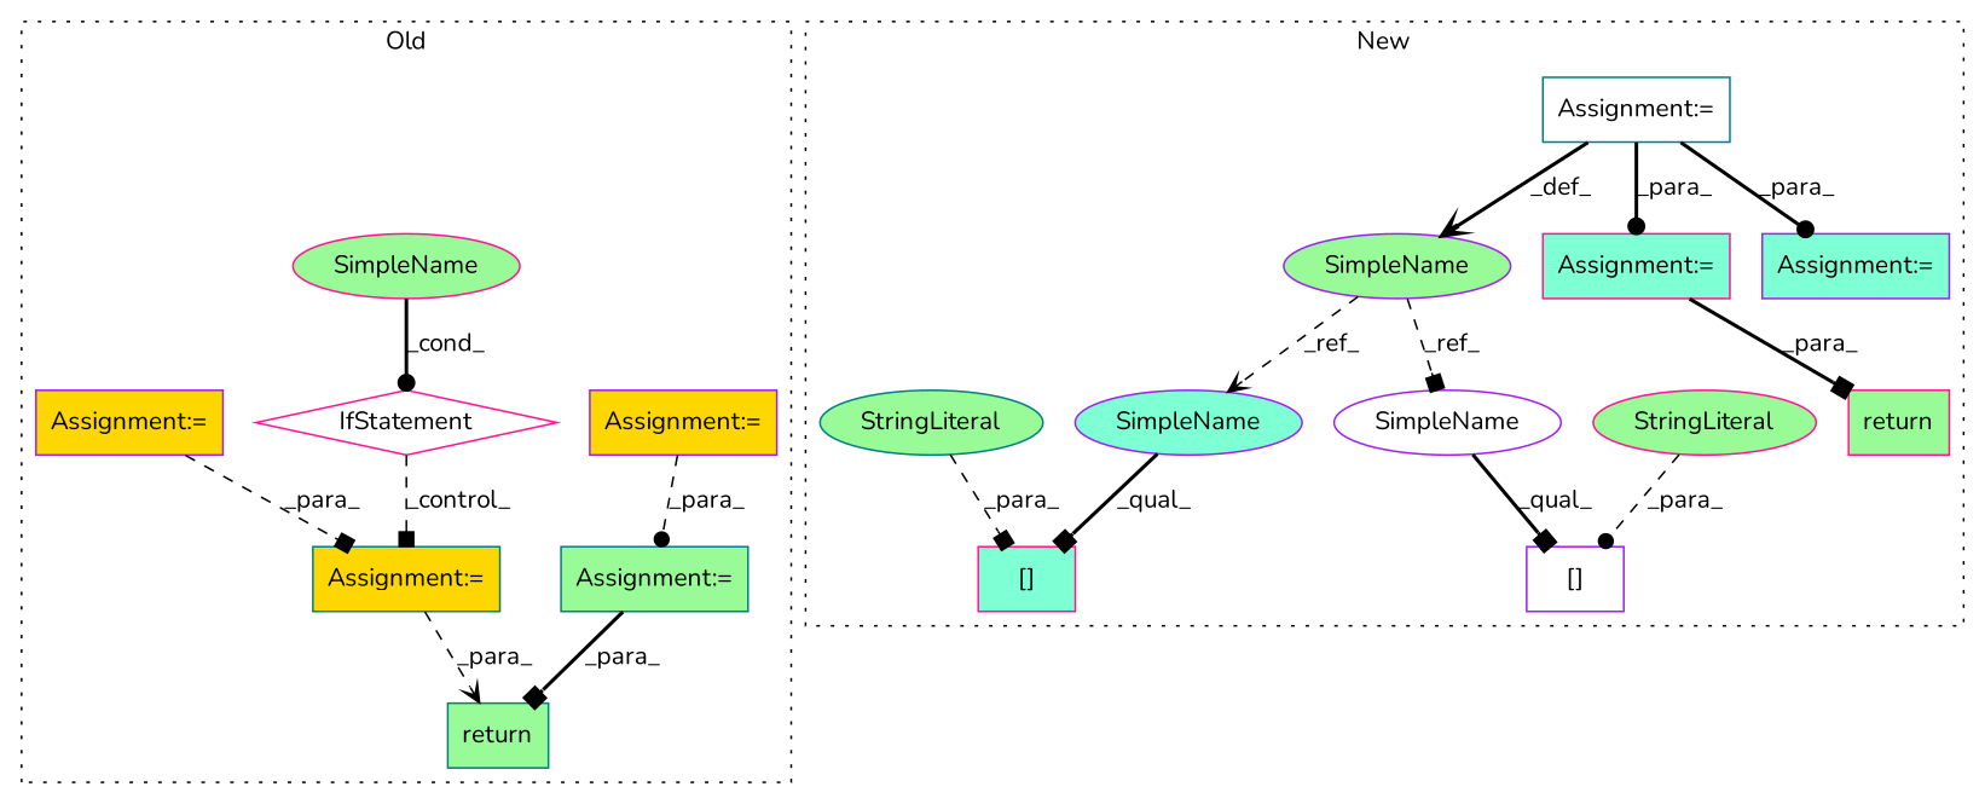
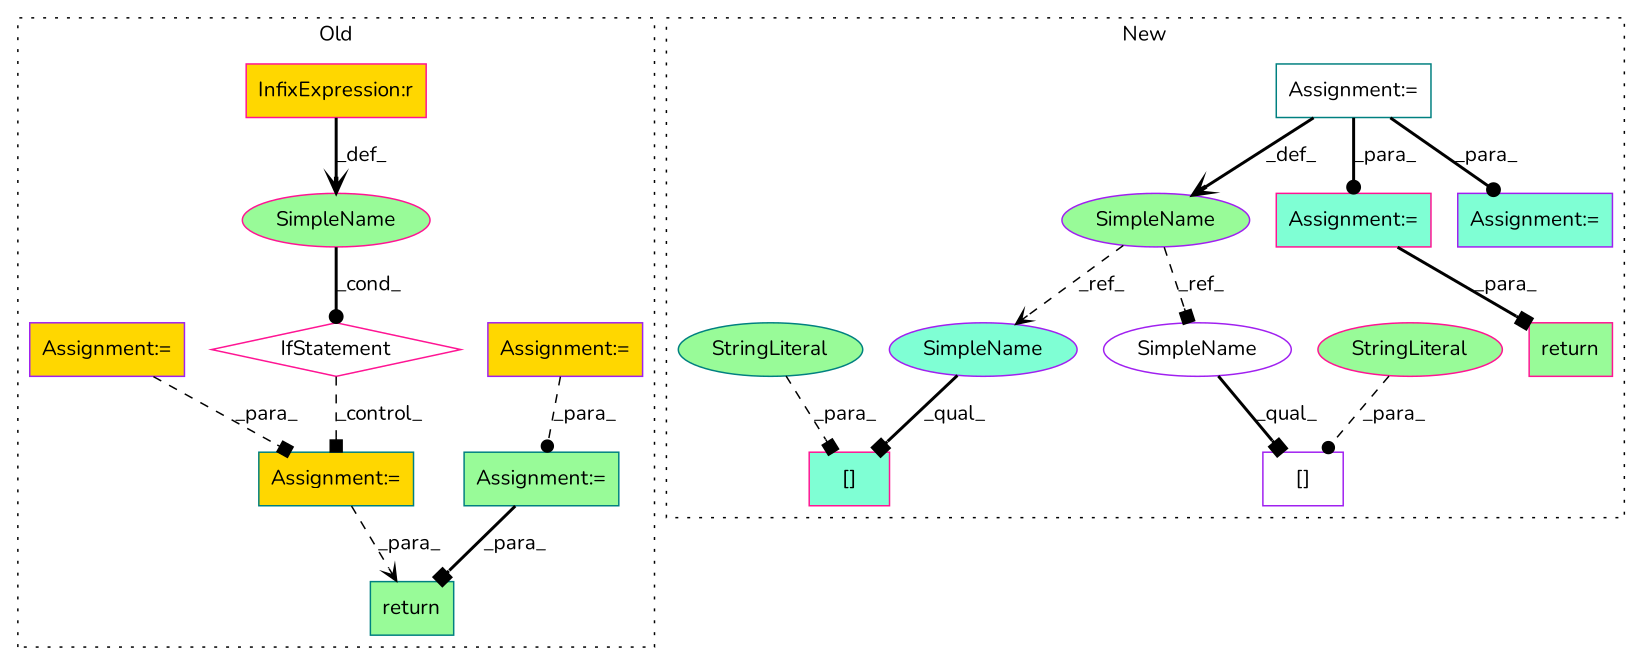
  digraph {
    fontname=Nunito
    node [a=7 l=1 shape=box style=filled fillcolor=palegreen color=purple fontname=Nunito]
    edge [style=bold arrowhead=box fontname=Nunito]
    n1 [a=41 l=7 label=return s=792 color=teal]
    n2 [label="Assignment:=" s=564 fillcolor=gold]
    n3 [l=2 label="Assignment:=" s=679 color=teal]
    n4 [l=2 label="Assignment:=" s=718 fillcolor=gold color=teal]
    n5 [a=25 l="4,2" label=IfStatement s="690,704" shape=diamond fillcolor=white color=deeppink]
    n6 [a=42 label=SimpleName shape=ellipse color=deeppink l=""]
+   n7 [a=27 l=4 label="InfixExpression:r" s=699 fillcolor=gold color=deeppink]
    n8 [label="Assignment:=" s=551 fillcolor=gold]
    n9 [a=2 l="7,1" label="[]" s="490,528" fillcolor=aquamarine color=deeppink]
    n10 [label="Assignment:=" s=280 fillcolor=white color=teal]
    n11 [a=41 l=7 label=return s=541 color=deeppink]
    n12 [label="Assignment:=" s=415 fillcolor=aquamarine color=deeppink]
    n13 [a=2 l="7,1" label="[]" s="426,464" fillcolor=white]
    n14 [a=45 l=31 label=StringLiteral s=433 shape=ellipse color=deeppink]
    n15 [a=45 l=31 label=StringLiteral s=497 shape=ellipse color=teal]
    n16 [a=42 l=6 label=SimpleName s=274 shape=ellipse]
    n17 [label="Assignment:=" s=334 fillcolor=aquamarine]
    n18 [a=42 l=6 label=SimpleName s=490 shape=ellipse fillcolor=aquamarine]
    n19 [a=42 l=6 label=SimpleName s=426 shape=ellipse fillcolor=white]
    subgraph cluster_1 {
      label=Old
      style=dotted
      n1
      n2
      n3
      n4
      n5
      n6
+     n7
      n8
    }
    subgraph cluster_2 {
      label=New
      style=dotted
      n9
      n10
      n11
      n12
      n13
      n14
      n15
      n16
      n17
      n18
      n19
    }
    n2 -> n3 [label=_para_ style=dashed arrowhead=dot]
    n3 -> n1 [label=_para_]
    n4 -> n1 [label=_para_ style=dashed arrowhead=vee]
    n5 -> n4 [label=_control_ style=dashed]
    n6 -> n5 [label=_cond_ arrowhead=dot]
+   n7 -> n6 [label=_def_ arrowhead=vee]
    n8 -> n4 [label=_para_ style=dashed]
    n10 -> n12 [label=_para_ arrowhead=dot]
    n10 -> n16 [label=_def_ arrowhead=vee]
    n10 -> n17 [label=_para_ arrowhead=dot]
    n12 -> n11 [label=_para_]
    n14 -> n13 [label=_para_ style=dashed arrowhead=dot]
    n15 -> n9 [label=_para_ style=dashed]
    n16 -> n18 [label=_ref_ style=dashed arrowhead=vee]
    n16 -> n19 [label=_ref_ style=dashed]
    n18 -> n9 [label=_qual_]
    n19 -> n13 [label=_qual_]
  }
